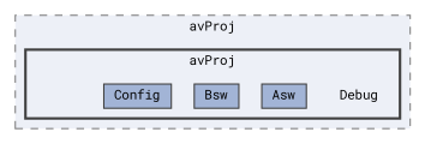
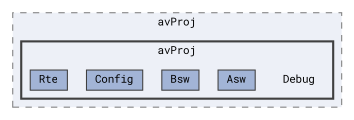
  digraph {
    compound=true
    fontname="Roboto Mono"
    node [fontname="Roboto Mono" fontsize=10 shape=box color=grey25 fillcolor="#a2b4d6" style=filled]
    n1 [height=0.2 label=Debug shape=plaintext width=0.4 color="" fillcolor="" style=""]
    n2 [height=0.2 label=Asw width=0.4]
    n3 [height=0.2 label=Bsw width=0.4]
    n4 [height=0.2 label=Config width=0.4]
+   n5 [height=0.2 label=Rte width=0.4]
    subgraph cluster_1 {
      bgcolor="#edf0f7"
      fontsize=10
      label=avProj
      pencolor=grey50
      style="filled,dashed"
      subgraph cluster_2 {
        bgcolor="#edf0f7"
        fontsize=10
        pencolor=grey25
        style="filled,bold"
        n1
        n2
        n3
        n4
+       n5
      }
    }
  }
